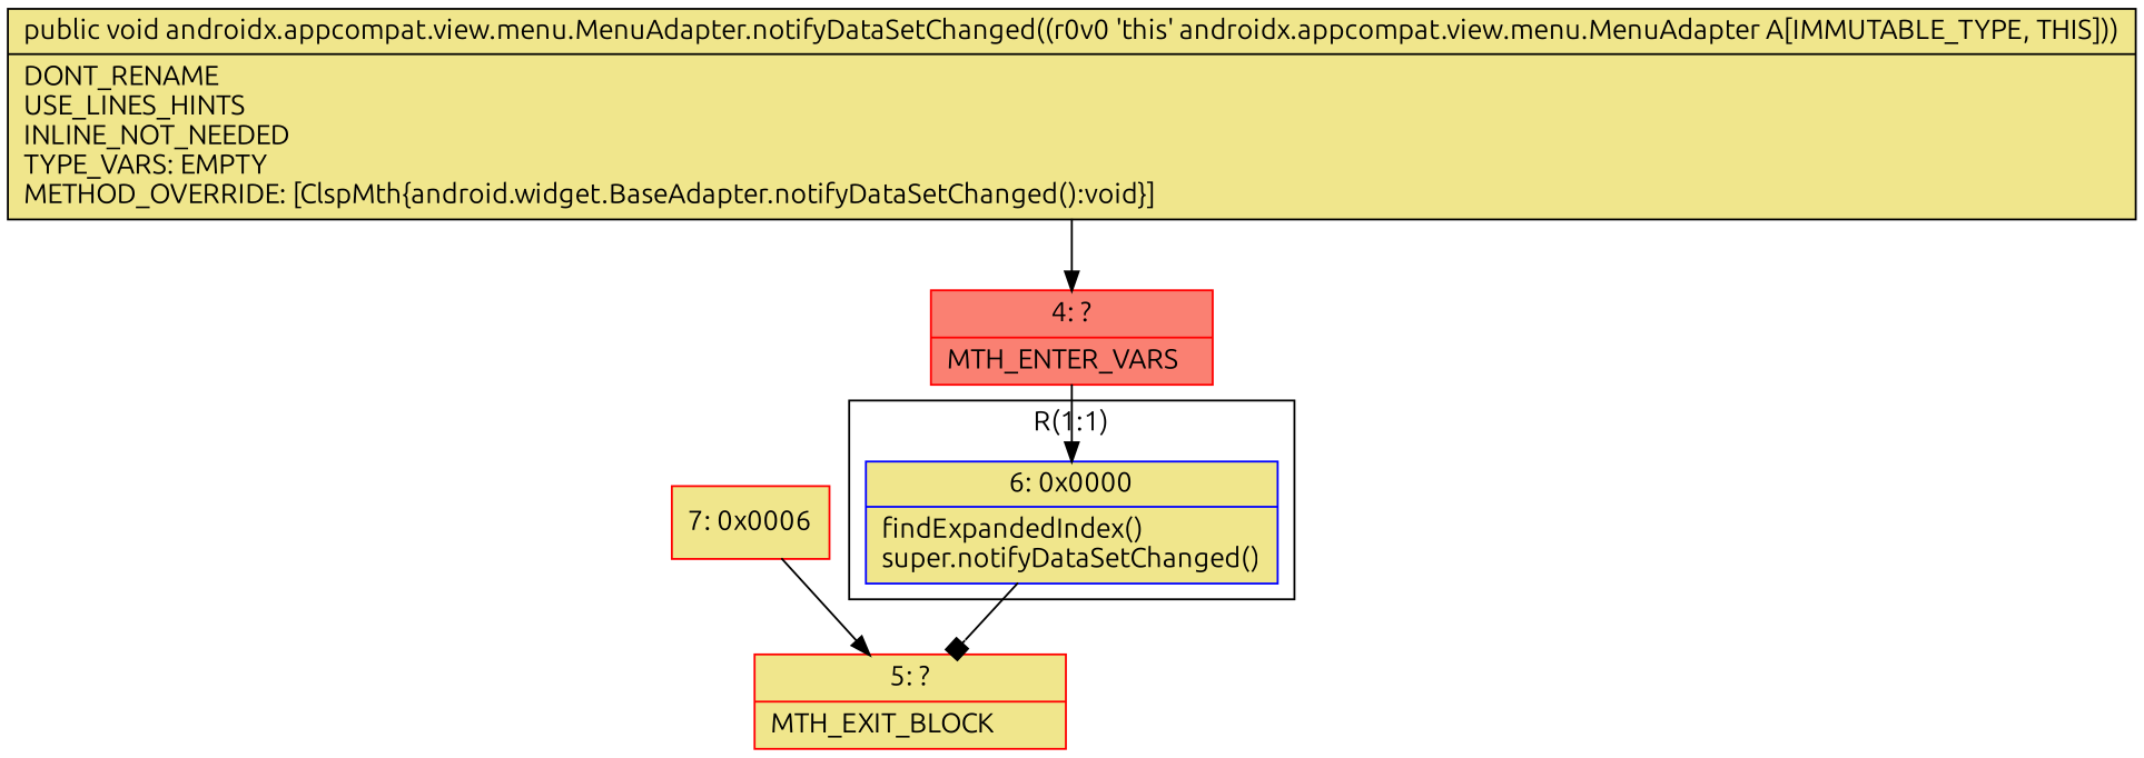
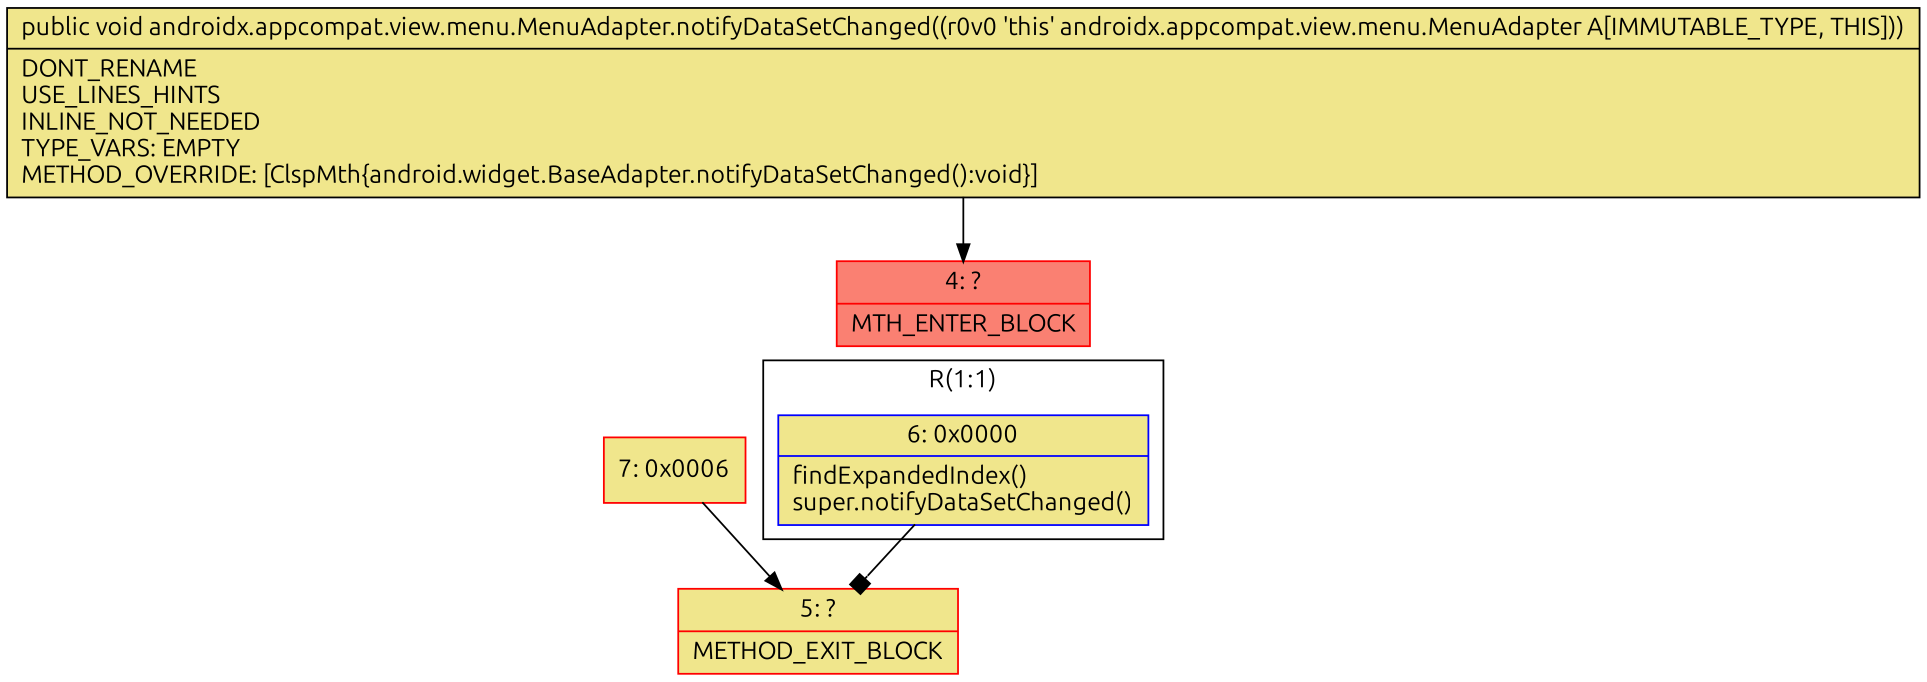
  digraph {
    fontname=Ubuntu
    node [color=red fillcolor=khaki fontname=Ubuntu shape=record style=filled]
    edge [arrowhead=normal fontname=Ubuntu]
    n1 [color=blue label="{6\:\ 0x0000|findExpandedIndex()\lsuper.notifyDataSetChanged()\l}"]
-   n2 [label="{5\:\ ?|MTH_EXIT_BLOCK\l}"]
+   n2 [label="{5\:\ ?|METHOD_EXIT_BLOCK\l}"]
    n3 [label="{7\:\ 0x0006}"]
-   n4 [fillcolor=salmon label="{4\:\ ?|MTH_ENTER_VARS\l}"]
+   n4 [fillcolor=salmon label="{4\:\ ?|MTH_ENTER_BLOCK\l}"]
    n5 [label="{public void androidx.appcompat.view.menu.MenuAdapter.notifyDataSetChanged((r0v0 'this' androidx.appcompat.view.menu.MenuAdapter A[IMMUTABLE_TYPE, THIS]))  | DONT_RENAME\lUSE_LINES_HINTS\lINLINE_NOT_NEEDED\lTYPE_VARS: EMPTY\lMETHOD_OVERRIDE: [ClspMth\{android.widget.BaseAdapter.notifyDataSetChanged():void\}]\l}" color=""]
    subgraph cluster_1 {
      label="R(1:1)"
      n1
    }
    n1 -> n2 [arrowhead=box]
    n3 -> n2
-   n4 -> n1
    n5 -> n4
  }
